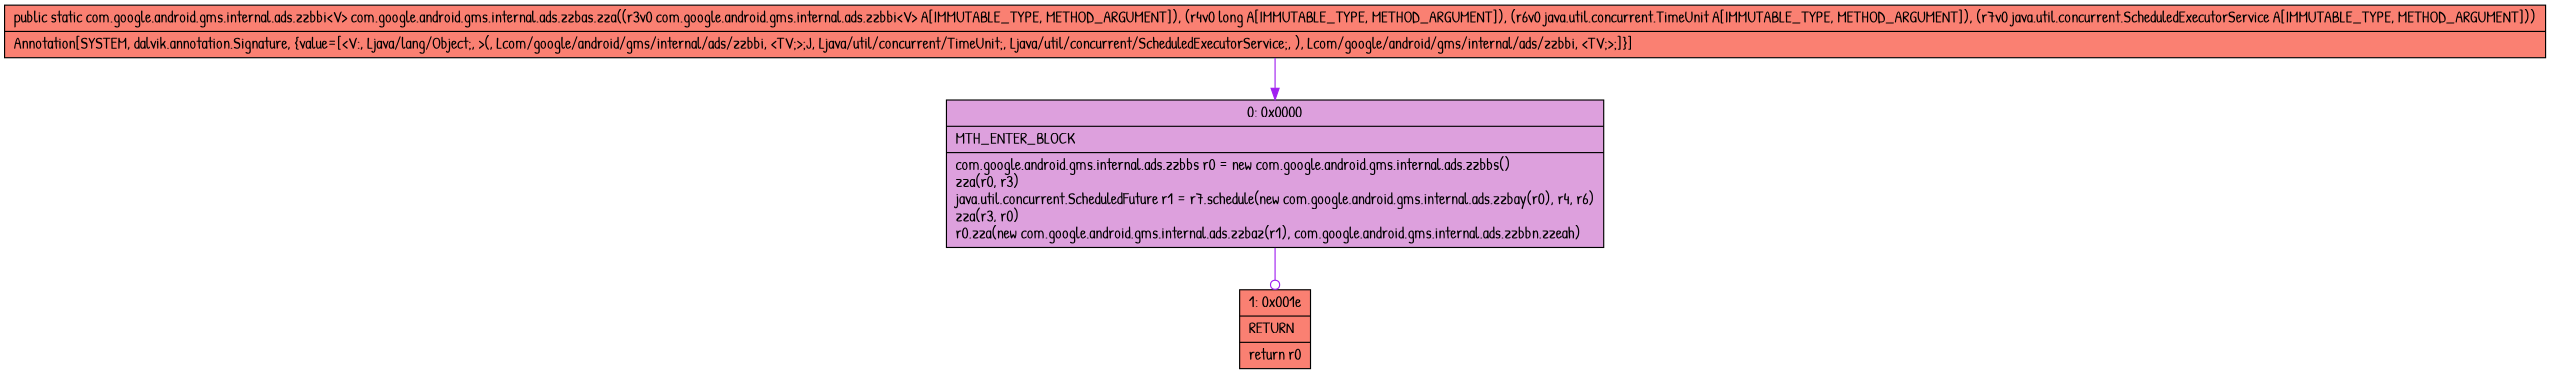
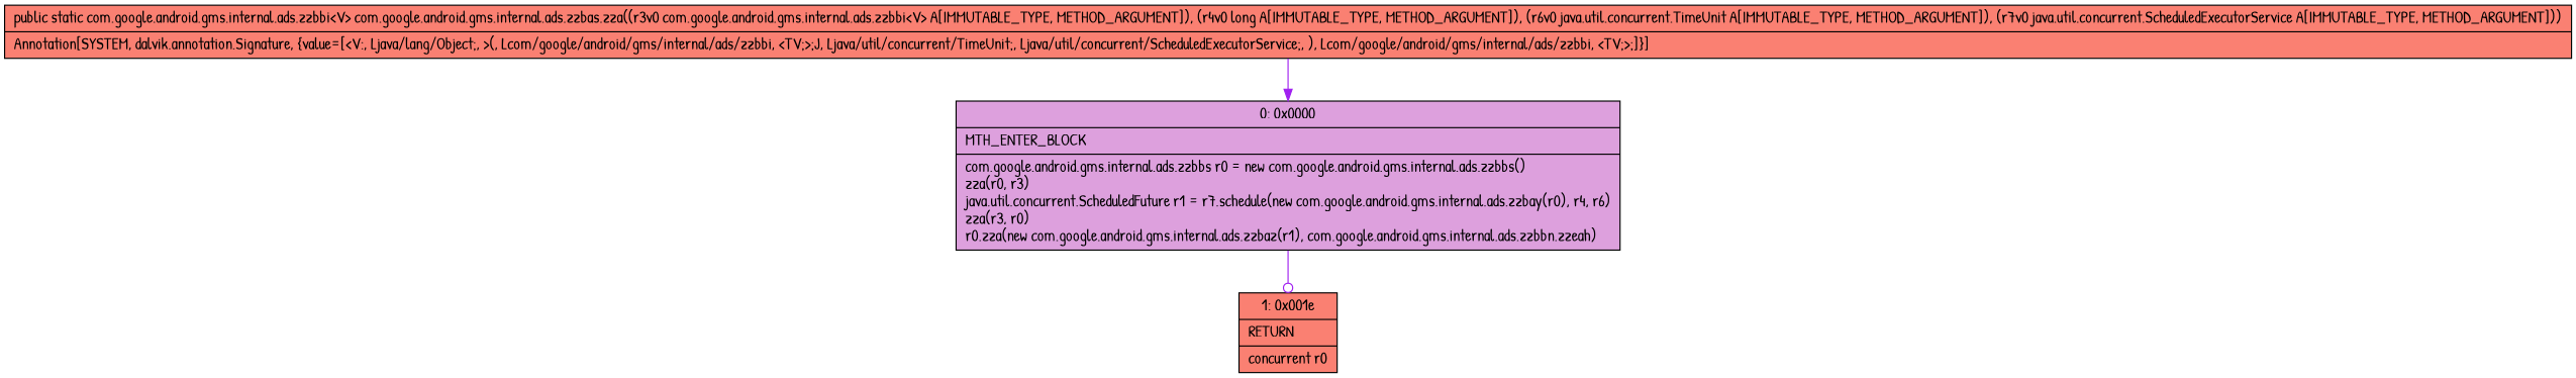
  digraph {
    fontname="Patrick Hand"
    node [shape=record style=filled fillcolor=salmon fontname="Patrick Hand"]
    edge [color=purple fontname="Patrick Hand"]
    n1 [label="{0\:\ 0x0000|MTH_ENTER_BLOCK\l|com.google.android.gms.internal.ads.zzbbs r0 = new com.google.android.gms.internal.ads.zzbbs()\lzza(r0, r3)\ljava.util.concurrent.ScheduledFuture r1 = r7.schedule(new com.google.android.gms.internal.ads.zzbay(r0), r4, r6)\lzza(r3, r0)\lr0.zza(new com.google.android.gms.internal.ads.zzbaz(r1), com.google.android.gms.internal.ads.zzbbn.zzeah)\l}" fillcolor=plum]
-   n2 [label="{1\:\ 0x001e|RETURN\l|return r0\l}"]
+   n2 [label="{1\:\ 0x001e|RETURN\l|concurrent r0\l}"]
    n3 [label="{public static com.google.android.gms.internal.ads.zzbbi\<V\> com.google.android.gms.internal.ads.zzbas.zza((r3v0 com.google.android.gms.internal.ads.zzbbi\<V\> A[IMMUTABLE_TYPE, METHOD_ARGUMENT]), (r4v0 long A[IMMUTABLE_TYPE, METHOD_ARGUMENT]), (r6v0 java.util.concurrent.TimeUnit A[IMMUTABLE_TYPE, METHOD_ARGUMENT]), (r7v0 java.util.concurrent.ScheduledExecutorService A[IMMUTABLE_TYPE, METHOD_ARGUMENT]))  | Annotation[SYSTEM, dalvik.annotation.Signature, \{value=[\<V:, Ljava\/lang\/Object;, \>(, Lcom\/google\/android\/gms\/internal\/ads\/zzbbi, \<TV;\>;J, Ljava\/util\/concurrent\/TimeUnit;, Ljava\/util\/concurrent\/ScheduledExecutorService;, ), Lcom\/google\/android\/gms\/internal\/ads\/zzbbi, \<TV;\>;]\}]\l}"]
    n1 -> n2 [arrowhead=odot]
    n3 -> n1 [arrowhead=normal]
  }
